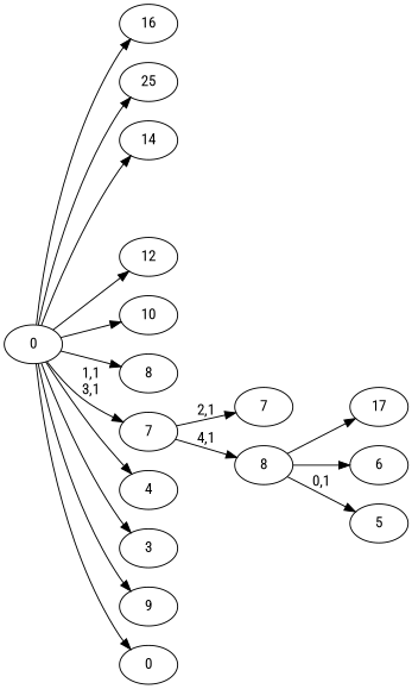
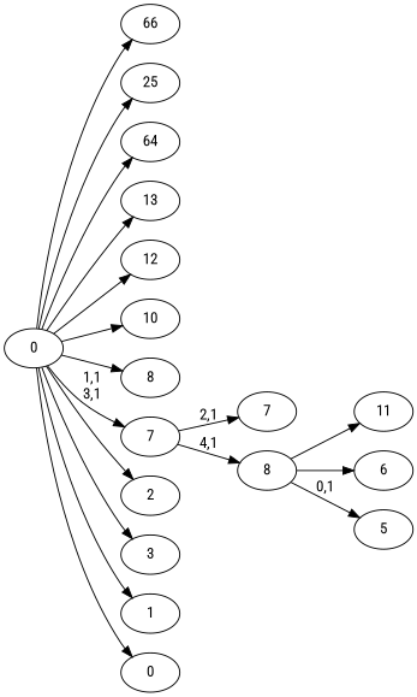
  digraph {
    fontname="Roboto Condensed"
    rankdir=LR
    node [fontname="Roboto Condensed"]
    edge [fontname="Roboto Condensed"]
-   n1 [label=16]
+   n1 [label=66]
    n2 [label=25]
-   n3 [label=14]
+   n3 [label=64]
+   n4 [label=13]
    n5 [label=12]
-   n6 [label=17]
+   n6 [label=11]
    n7 [label=10]
    n8 [label=8]
    n9 [label=7]
    n10 [label=6]
    n11 [label=5]
    8
    7
-   n14 [label=4]
+   n14 [label=2]
    n15 [label=3]
-   n16 [label=9]
+   n16 [label=1]
    n17 [label=0]
    0
    8 -> n6
    8 -> n10
    8 -> n11 [label="0,1"]
    7 -> n9 [label="2,1"]
    7 -> 8 [label="4,1"]
    0 -> n1
    0 -> n2
    0 -> n3
+   0 -> n4
    0 -> n5
    0 -> n7
    0 -> n8
    0 -> 7 [label="1,1\n3,1"]
    0 -> n14
    0 -> n15
    0 -> n16
    0 -> n17
  }
